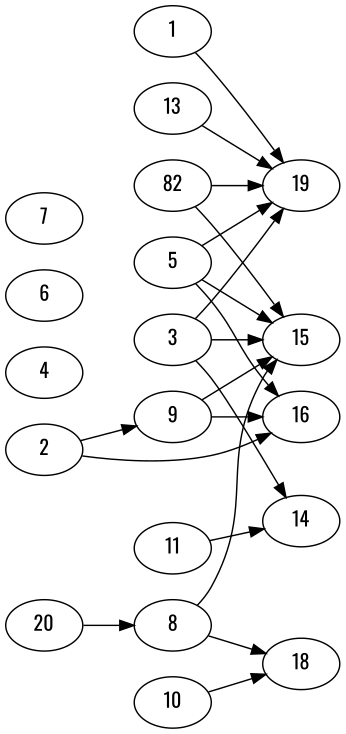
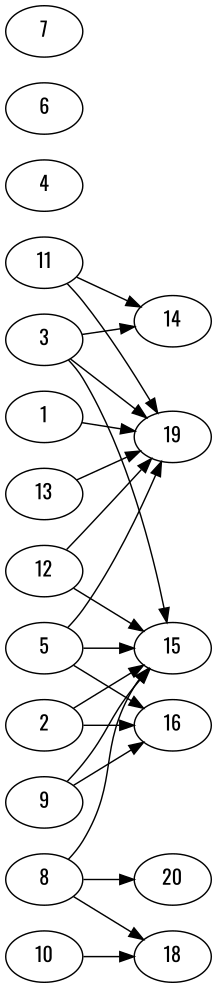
  digraph {
    fontname=Oswald
    rankdir=LR
    node [alpha=0.03 fontname=Oswald]
    edge [fontname=Oswald]
    1 [expect_size=21825536]
    19 [alpha=0.13 expect_size=43312128]
    16 [expect_size=23366656]
    2 [alpha=0.18 expect_size=11793408]
    15 [alpha=0.02 expect_size=32176128]
    3 [alpha=0.10 expect_size=19647488]
    14 [alpha=0.02 expect_size=39809024]
    4 [alpha=0.17 expect_size=24030208]
    5 [alpha=0.16 expect_size=25230336]
    6 [alpha=0.05 expect_size=34016256]
    7 [expect_size=8923136]
    8 [alpha=0.01 expect_size=27058176]
    18 [alpha=0.16 expect_size=40918016]
    20 [alpha=0.18 expect_size=5592064]
    9 [alpha=0.04 expect_size=38154240]
    10 [alpha=0.00 expect_size=19570688]
    11 [alpha=0.15 expect_size=16001024]
-   12 [alpha=0.10 expect_size=22471680 label=82]
+   12 [alpha=0.10 expect_size=22471680]
    13 [alpha=0.02 expect_size=16694272]
    1 -> 19
    2 -> 16
-   2 -> 9
+   2 -> 15
    3 -> 19
    3 -> 15
    3 -> 14
    5 -> 19
    5 -> 16
    5 -> 15
    8 -> 15
    8 -> 18
-   20 -> 8
+   8 -> 20
    9 -> 16
    9 -> 15
    10 -> 18
+   11 -> 19
    11 -> 14
    12 -> 19
    12 -> 15
    13 -> 19
  }
